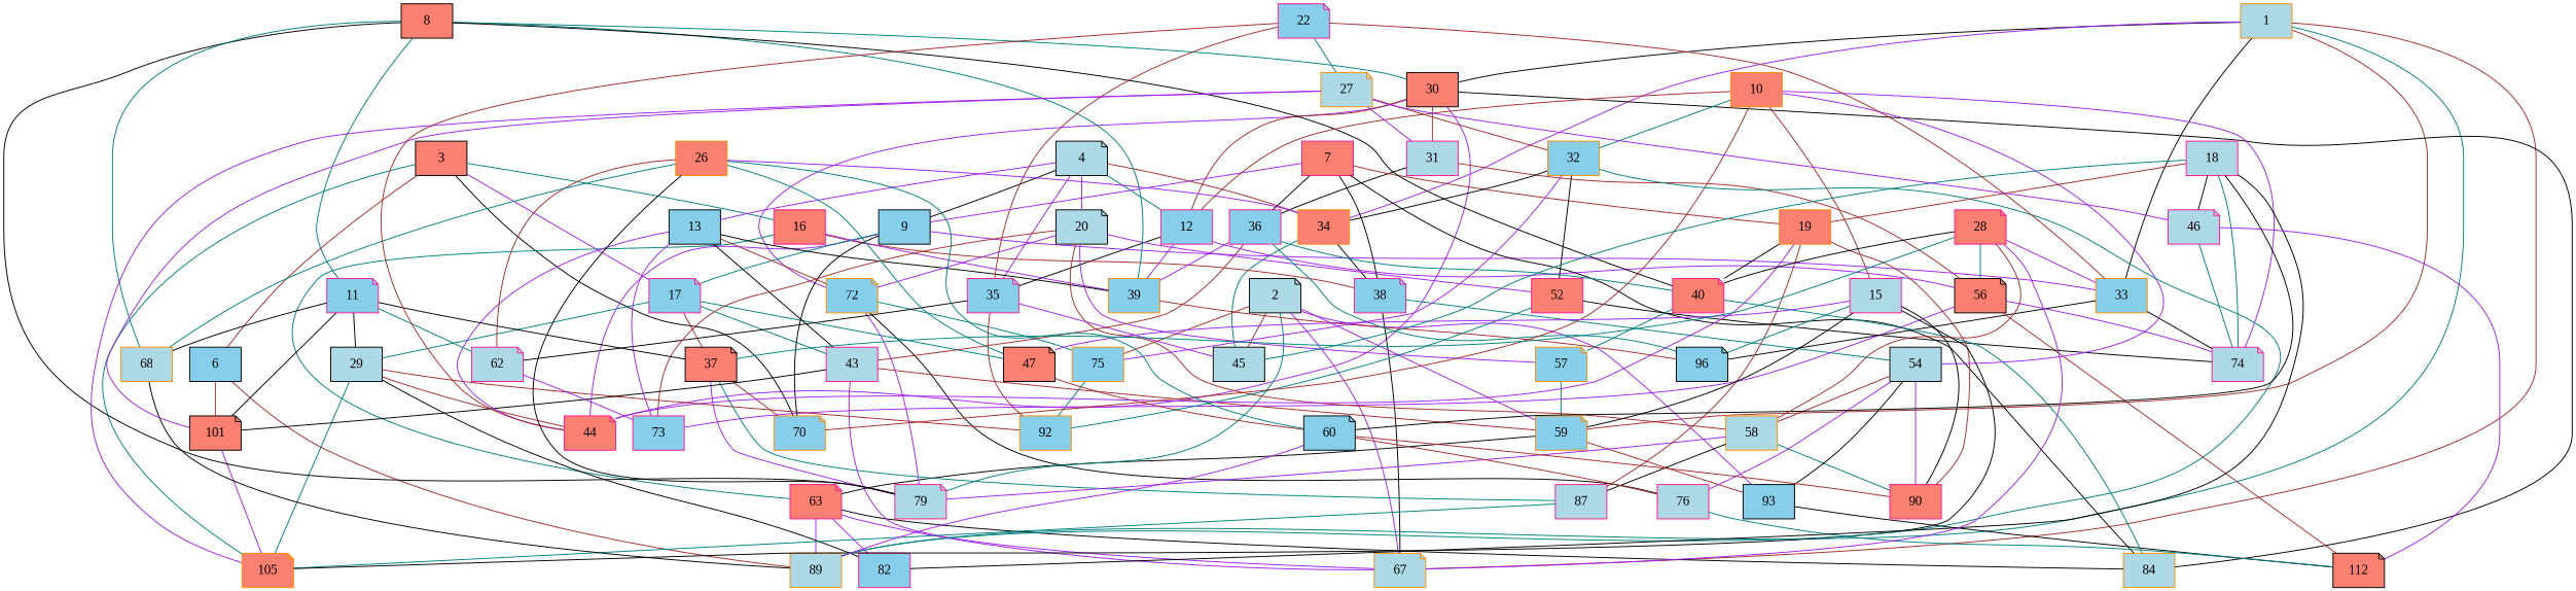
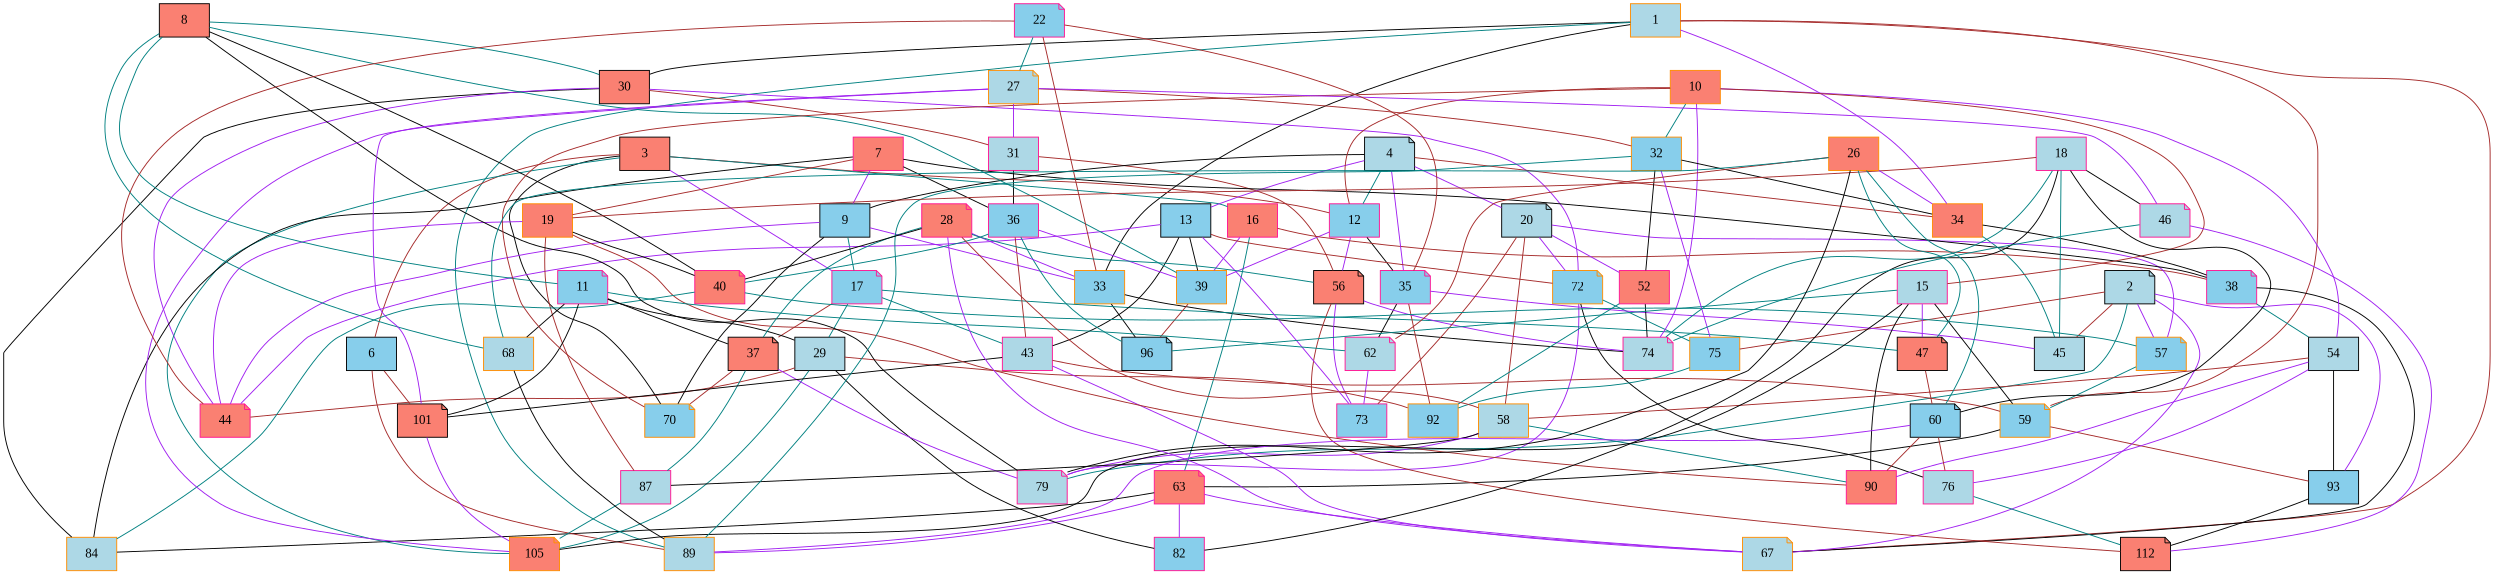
  graph {
    fontname="Liberation Serif"
    node [color=deeppink fillcolor=skyblue fontname="Liberation Serif" shape=box style=filled]
    edge [color=purple fontname="Liberation Serif"]
    1 [color=darkorange fillcolor=lightblue super="+80"]
    30 [color=black fillcolor=salmon super="+88"]
    33 [color=darkorange super="+85"]
    34 [color=darkorange fillcolor=salmon super="+65"]
    59 [color=darkorange shape=note super="+113"]
    67 [color=darkorange fillcolor=lightblue shape=note super="+111"]
    89 [color=darkorange fillcolor=lightblue super="+99"]
    84 [color=darkorange fillcolor=lightblue]
    44 [fillcolor=salmon shape=note super="+78"]
    72 [color=darkorange shape=note super="+107"]
    31 [fillcolor=lightblue]
    74 [fillcolor=lightblue shape=note super="+77"]
    96 [color=black shape=note]
    45 [color=black fillcolor=lightblue]
    38 [shape=note super="+71"]
    93 [color=black]
    63 [fillcolor=salmon shape=note super="+81"]
    2 [color=black fillcolor=lightblue shape=note super="+21"]
    57 [color=darkorange shape=note]
    75 [color=darkorange]
    79 [fillcolor=lightblue shape=note super="+100"]
    92 [color=darkorange]
    112 [color=black fillcolor=salmon shape=note]
    3 [color=black fillcolor=salmon super="+5"]
    6 [color=black]
    12 [super="+14"]
    16 [fillcolor=salmon]
    17 [shape=note super="+69"]
    70 [color=darkorange shape=note]
    105 [color=darkorange fillcolor=salmon shape=note super="+109"]
    101 [color=black fillcolor=salmon shape=note super="+102"]
    35 [shape=note super="+104"]
    39 [color=darkorange super="+48"]
    56 [color=black fillcolor=salmon shape=note super="+61"]
    29 [color=black fillcolor=lightblue super="+98"]
    37 [color=black fillcolor=salmon shape=note super="+94"]
    43 [fillcolor=lightblue super="+95"]
    47 [color=black fillcolor=salmon shape=note]
    4 [color=black fillcolor=lightblue shape=note super="+51"]
    9 [color=black super="+97"]
    13 [color=black super="+22"]
    20 [color=black fillcolor=lightblue shape=note super="+55"]
    73
    52 [fillcolor=salmon]
    58 [color=darkorange fillcolor=lightblue super="+91"]
    62 [fillcolor=lightblue shape=note]
    7 [fillcolor=salmon super="+24"]
    19 [color=darkorange fillcolor=salmon super="+53"]
    36 [super="+64"]
    40 [fillcolor=salmon shape=note super="+106"]
    90 [fillcolor=salmon]
    87 [fillcolor=lightblue]
    54 [color=black fillcolor=lightblue super="+66"]
    8 [color=black fillcolor=salmon super="+103"]
    11 [shape=note super="+25"]
    68 [color=darkorange fillcolor=lightblue]
    10 [color=darkorange fillcolor=salmon super="+49"]
    15 [fillcolor=lightblue super="+41"]
    32 [color=darkorange super="+83"]
    76 [fillcolor=lightblue]
    82
    60 [color=black shape=note super="+86"]
    18 [fillcolor=lightblue super="+110"]
    46 [fillcolor=lightblue shape=note]
    27 [color=darkorange fillcolor=lightblue shape=note super="+42"]
    n66 [label=22 shape=note]
    26 [color=darkorange fillcolor=salmon super="+50"]
    28 [fillcolor=salmon shape=note super="+108"]
    1 -- 30 [color=black]
    1 -- 33 [color=black]
    1 -- 34
    1 -- 59 [color=brown]
    1 -- 67 [color=brown]
    1 -- 89 [color=teal]
    30 -- 84 [color=black]
    30 -- 44
    30 -- 72
    30 -- 31 [color=brown]
    33 -- 74 [color=black]
    33 -- 96 [color=black]
    34 -- 45 [color=teal]
    34 -- 38 [color=black]
    59 -- 93 [color=brown]
    59 -- 63 [color=black]
    72 -- 75 [color=teal]
    72 -- 79
    72 -- 76 [color=black]
    31 -- 56 [color=brown]
    31 -- 36 [color=black]
    38 -- 67 [color=black]
    38 -- 54 [color=teal]
    93 -- 112 [color=black]
    63 -- 67
    63 -- 89
    63 -- 84 [color=black]
    63 -- 82
    2 -- 67
    2 -- 45 [color=brown]
    2 -- 93
-   2 -- 59
+   2 -- 57
    2 -- 75 [color=brown]
    2 -- 79 [color=teal]
    57 -- 59 [color=teal]
    75 -- 92 [color=teal]
    3 -- 6 [color=brown]
-   30 -- 12 [color=brown]
+   3 -- 12 [color=brown]
    3 -- 16 [color=teal]
    3 -- 17
    3 -- 70 [color=black]
    3 -- 105 [color=teal]
    6 -- 89 [color=brown]
    6 -- 101 [color=brown weight=2]
    12 -- 35 [color=black]
    12 -- 39
    12 -- 56
    16 -- 38 [color=brown]
    16 -- 63 [color=teal]
    16 -- 39
    17 -- 29 [color=teal]
    17 -- 37 [color=brown]
    17 -- 43 [color=teal]
    17 -- 47 [color=teal]
    101 -- 105
    35 -- 45
    35 -- 92 [color=brown]
    35 -- 62 [color=black]
    39 -- 96 [color=brown]
    56 -- 74
    56 -- 112 [color=brown]
    56 -- 73
    29 -- 44 [color=brown]
    29 -- 92 [color=brown]
    29 -- 105 [color=teal]
    29 -- 82 [color=black]
    37 -- 79
    37 -- 70 [color=brown]
    37 -- 87 [color=teal]
    43 -- 59 [color=brown]
    43 -- 67
    43 -- 101 [color=black]
    47 -- 60 [color=brown]
    4 -- 34 [color=brown]
    4 -- 12 [color=teal]
    4 -- 35
    4 -- 9 [color=black]
    4 -- 13
    4 -- 20
    9 -- 33
    9 -- 44
    9 -- 17 [color=teal]
    9 -- 70 [color=black]
    13 -- 44
    13 -- 72 [color=brown]
    13 -- 39 [color=black]
    13 -- 43 [color=black]
    13 -- 73
    20 -- 72
    20 -- 57
    20 -- 73 [color=brown]
    20 -- 52
    20 -- 58 [color=brown]
    52 -- 74 [color=black]
    52 -- 92 [color=teal]
    58 -- 79
    58 -- 90 [color=teal]
    58 -- 87 [color=black]
    62 -- 73
    7 -- 84 [color=black]
    7 -- 38 [color=black weight=2]
    7 -- 9
    7 -- 19 [color=brown]
    7 -- 36 [color=black]
    19 -- 44
    19 -- 40 [color=black]
    19 -- 90 [color=brown]
    19 -- 87 [color=brown]
    36 -- 96 [color=teal]
    36 -- 39
    36 -- 43 [color=brown]
    36 -- 40 [color=teal]
    40 -- 84 [color=teal]
    40 -- 57 [color=teal]
    87 -- 105 [color=teal]
    54 -- 93 [color=black]
    54 -- 58 [color=brown]
    54 -- 90
    54 -- 76
    8 -- 30 [color=teal]
    8 -- 79 [color=black]
    8 -- 39 [color=teal]
    8 -- 40 [color=black]
    8 -- 11 [color=teal]
    8 -- 68 [color=teal]
    11 -- 101 [color=black]
    11 -- 29 [color=black]
    11 -- 37 [color=black]
    11 -- 62 [color=teal]
    11 -- 68 [color=black]
    68 -- 89 [color=black]
    10 -- 74
    10 -- 12 [color=brown]
    10 -- 70 [color=brown]
    10 -- 54
    10 -- 15 [color=brown]
    10 -- 32 [color=teal]
    15 -- 59 [color=black]
    15 -- 96 [color=teal]
    15 -- 105 [color=black]
    15 -- 47
    15 -- 90 [color=black]
    32 -- 34 [color=black]
    32 -- 89 [color=teal]
    32 -- 75
    32 -- 52 [color=black]
    76 -- 112 [color=teal]
    60 -- 89
    60 -- 90 [color=brown]
    60 -- 76 [color=brown]
    18 -- 74 [color=teal]
    18 -- 45 [color=teal]
    18 -- 19 [color=brown]
    18 -- 82 [color=black]
    18 -- 60 [color=black]
    18 -- 46 [color=black]
    46 -- 74 [color=teal]
    46 -- 112
    27 -- 31
    27 -- 105
    27 -- 101
    27 -- 32 [color=brown]
    27 -- 46
    n66 -- 33 [color=brown]
    n66 -- 44 [color=brown]
    n66 -- 35 [color=brown]
    n66 -- 27 [color=teal]
    26 -- 34
    26 -- 79 [color=black]
    26 -- 47 [color=teal]
    26 -- 62 [color=brown]
    26 -- 68 [color=teal]
    26 -- 60 [color=teal]
    28 -- 33
    28 -- 67
    28 -- 56 [color=teal]
    28 -- 37 [color=teal]
    28 -- 58 [color=brown]
    28 -- 40 [color=black]
  }
